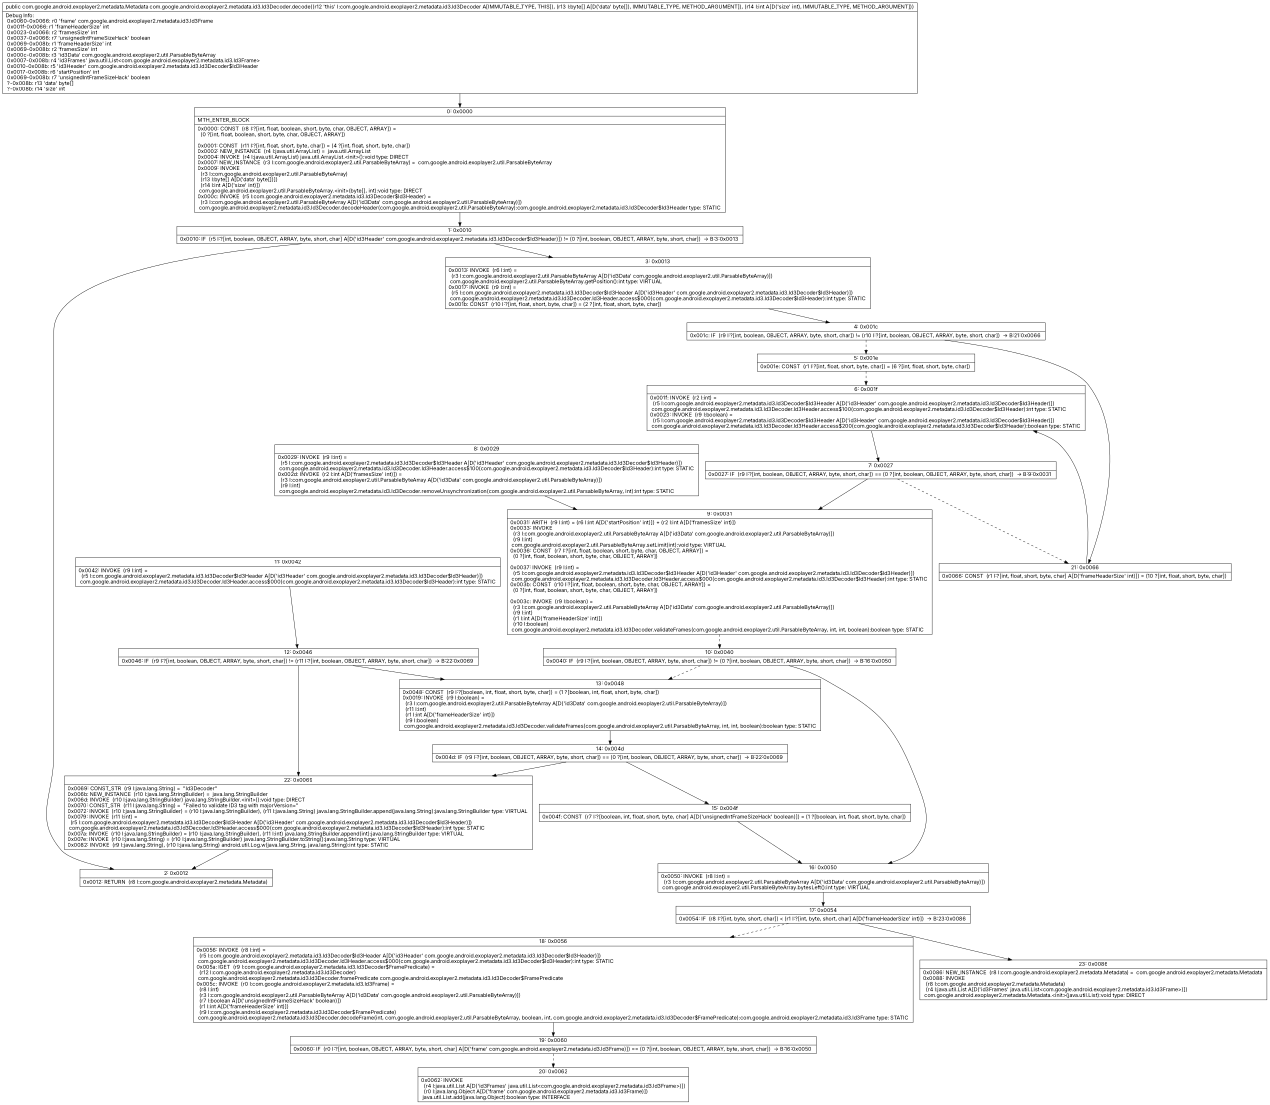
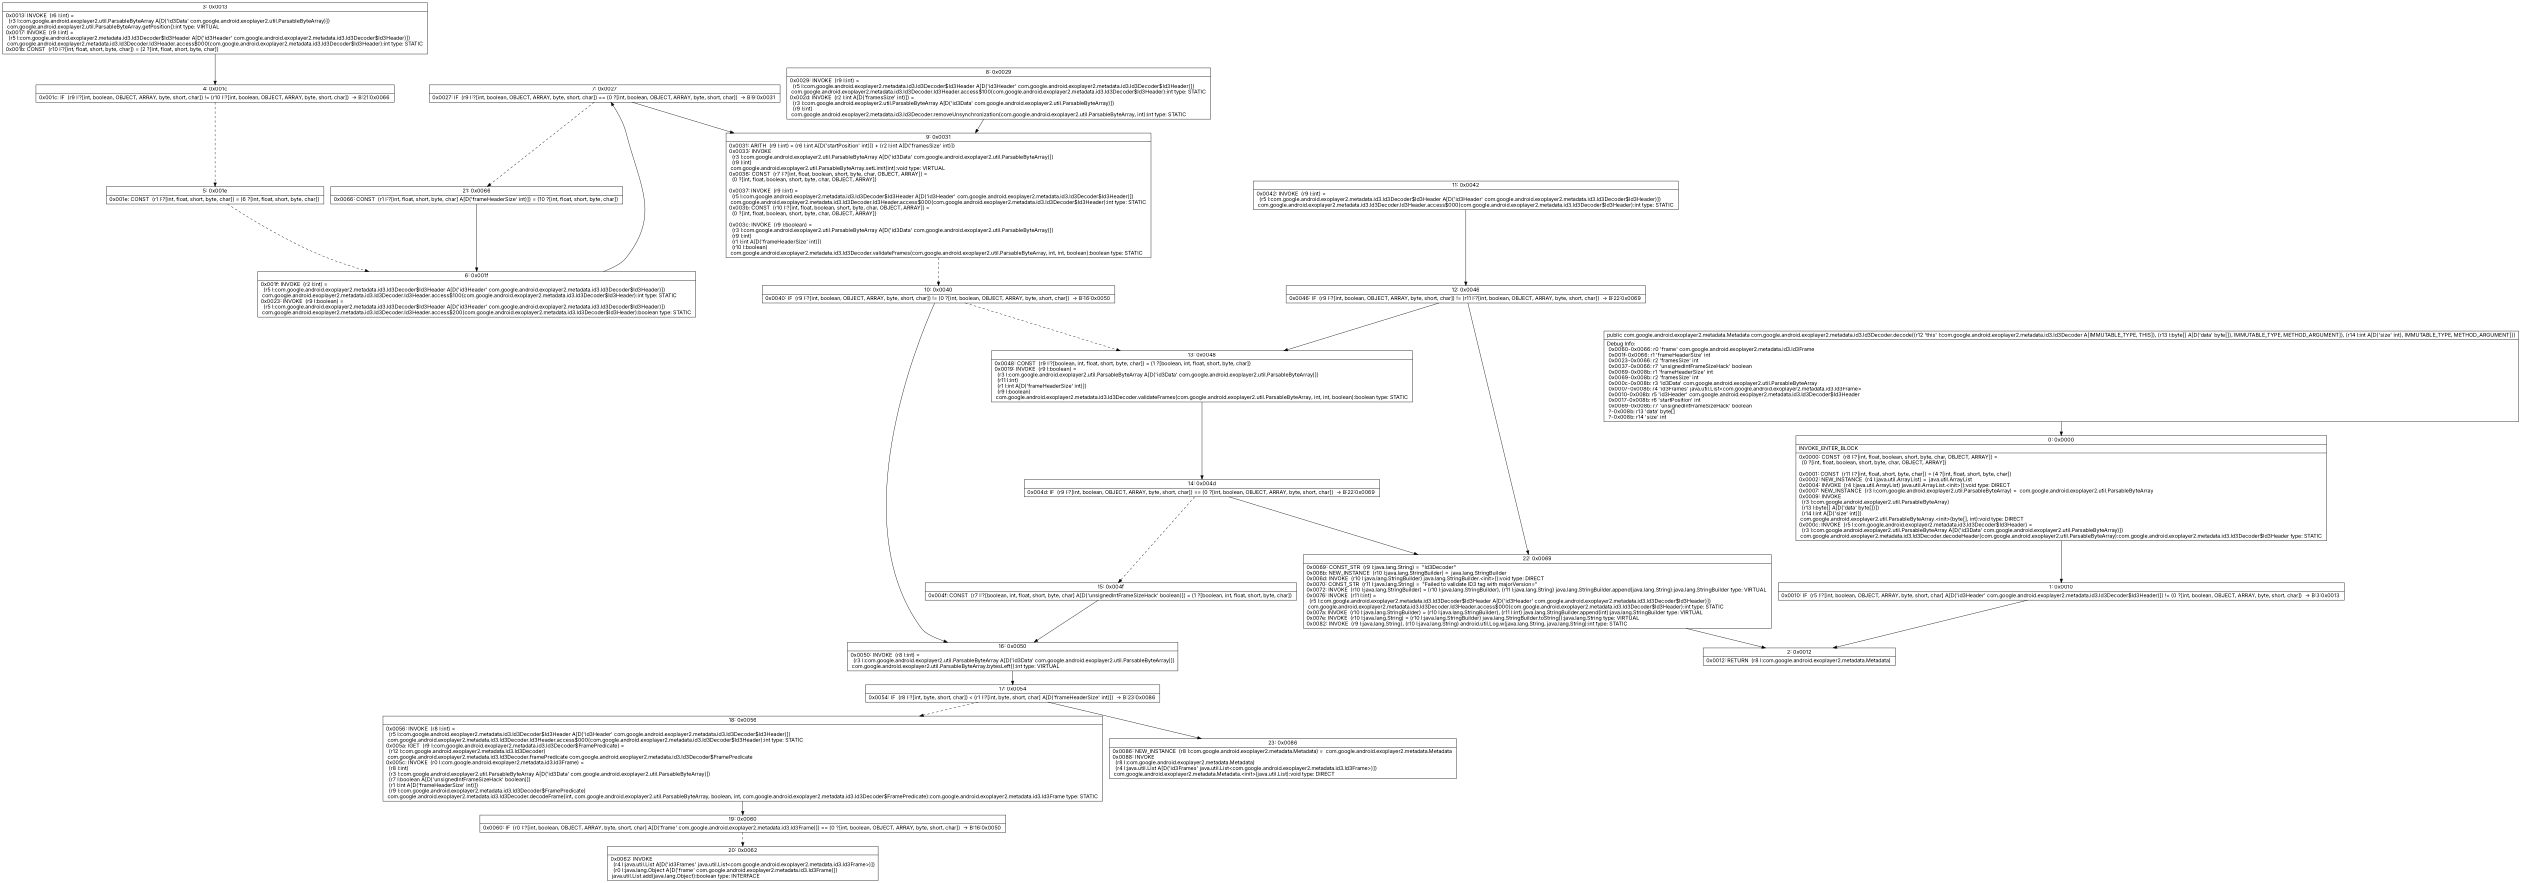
  digraph {
    fontname=Inter
    node [fontname=Inter shape=record]
    edge [fontname=Inter]
-   n1 [label="{0\:\ 0x0000|MTH_ENTER_BLOCK\l|0x0000: CONST  (r8 I:?[int, float, boolean, short, byte, char, OBJECT, ARRAY]) = \l  (0 ?[int, float, boolean, short, byte, char, OBJECT, ARRAY])\l \l0x0001: CONST  (r11 I:?[int, float, short, byte, char]) = (4 ?[int, float, short, byte, char]) \l0x0002: NEW_INSTANCE  (r4 I:java.util.ArrayList) =  java.util.ArrayList \l0x0004: INVOKE  (r4 I:java.util.ArrayList) java.util.ArrayList.\<init\>():void type: DIRECT \l0x0007: NEW_INSTANCE  (r3 I:com.google.android.exoplayer2.util.ParsableByteArray) =  com.google.android.exoplayer2.util.ParsableByteArray \l0x0009: INVOKE  \l  (r3 I:com.google.android.exoplayer2.util.ParsableByteArray)\l  (r13 I:byte[] A[D('data' byte[])])\l  (r14 I:int A[D('size' int)])\l com.google.android.exoplayer2.util.ParsableByteArray.\<init\>(byte[], int):void type: DIRECT \l0x000c: INVOKE  (r5 I:com.google.android.exoplayer2.metadata.id3.Id3Decoder$Id3Header) = \l  (r3 I:com.google.android.exoplayer2.util.ParsableByteArray A[D('id3Data' com.google.android.exoplayer2.util.ParsableByteArray)])\l com.google.android.exoplayer2.metadata.id3.Id3Decoder.decodeHeader(com.google.android.exoplayer2.util.ParsableByteArray):com.google.android.exoplayer2.metadata.id3.Id3Decoder$Id3Header type: STATIC \l}"]
+   n1 [label="{0\:\ 0x0000|INVOKE_ENTER_BLOCK\l|0x0000: CONST  (r8 I:?[int, float, boolean, short, byte, char, OBJECT, ARRAY]) = \l  (0 ?[int, float, boolean, short, byte, char, OBJECT, ARRAY])\l \l0x0001: CONST  (r11 I:?[int, float, short, byte, char]) = (4 ?[int, float, short, byte, char]) \l0x0002: NEW_INSTANCE  (r4 I:java.util.ArrayList) =  java.util.ArrayList \l0x0004: INVOKE  (r4 I:java.util.ArrayList) java.util.ArrayList.\<init\>():void type: DIRECT \l0x0007: NEW_INSTANCE  (r3 I:com.google.android.exoplayer2.util.ParsableByteArray) =  com.google.android.exoplayer2.util.ParsableByteArray \l0x0009: INVOKE  \l  (r3 I:com.google.android.exoplayer2.util.ParsableByteArray)\l  (r13 I:byte[] A[D('data' byte[])])\l  (r14 I:int A[D('size' int)])\l com.google.android.exoplayer2.util.ParsableByteArray.\<init\>(byte[], int):void type: DIRECT \l0x000c: INVOKE  (r5 I:com.google.android.exoplayer2.metadata.id3.Id3Decoder$Id3Header) = \l  (r3 I:com.google.android.exoplayer2.util.ParsableByteArray A[D('id3Data' com.google.android.exoplayer2.util.ParsableByteArray)])\l com.google.android.exoplayer2.metadata.id3.Id3Decoder.decodeHeader(com.google.android.exoplayer2.util.ParsableByteArray):com.google.android.exoplayer2.metadata.id3.Id3Decoder$Id3Header type: STATIC \l}"]
    n2 [label="{1\:\ 0x0010|0x0010: IF  (r5 I:?[int, boolean, OBJECT, ARRAY, byte, short, char] A[D('id3Header' com.google.android.exoplayer2.metadata.id3.Id3Decoder$Id3Header)]) != (0 ?[int, boolean, OBJECT, ARRAY, byte, short, char])  \-\> B:3:0x0013 \l}"]
    n3 [label="{2\:\ 0x0012|0x0012: RETURN  (r8 I:com.google.android.exoplayer2.metadata.Metadata) \l}"]
    n4 [label="{3\:\ 0x0013|0x0013: INVOKE  (r6 I:int) = \l  (r3 I:com.google.android.exoplayer2.util.ParsableByteArray A[D('id3Data' com.google.android.exoplayer2.util.ParsableByteArray)])\l com.google.android.exoplayer2.util.ParsableByteArray.getPosition():int type: VIRTUAL \l0x0017: INVOKE  (r9 I:int) = \l  (r5 I:com.google.android.exoplayer2.metadata.id3.Id3Decoder$Id3Header A[D('id3Header' com.google.android.exoplayer2.metadata.id3.Id3Decoder$Id3Header)])\l com.google.android.exoplayer2.metadata.id3.Id3Decoder.Id3Header.access$000(com.google.android.exoplayer2.metadata.id3.Id3Decoder$Id3Header):int type: STATIC \l0x001b: CONST  (r10 I:?[int, float, short, byte, char]) = (2 ?[int, float, short, byte, char]) \l}"]
    n5 [label="{4\:\ 0x001c|0x001c: IF  (r9 I:?[int, boolean, OBJECT, ARRAY, byte, short, char]) != (r10 I:?[int, boolean, OBJECT, ARRAY, byte, short, char])  \-\> B:21:0x0066 \l}"]
    n6 [label="{5\:\ 0x001e|0x001e: CONST  (r1 I:?[int, float, short, byte, char]) = (6 ?[int, float, short, byte, char]) \l}"]
    n7 [label="{21\:\ 0x0066|0x0066: CONST  (r1 I:?[int, float, short, byte, char] A[D('frameHeaderSize' int)]) = (10 ?[int, float, short, byte, char]) \l}"]
    n8 [label="{6\:\ 0x001f|0x001f: INVOKE  (r2 I:int) = \l  (r5 I:com.google.android.exoplayer2.metadata.id3.Id3Decoder$Id3Header A[D('id3Header' com.google.android.exoplayer2.metadata.id3.Id3Decoder$Id3Header)])\l com.google.android.exoplayer2.metadata.id3.Id3Decoder.Id3Header.access$100(com.google.android.exoplayer2.metadata.id3.Id3Decoder$Id3Header):int type: STATIC \l0x0023: INVOKE  (r9 I:boolean) = \l  (r5 I:com.google.android.exoplayer2.metadata.id3.Id3Decoder$Id3Header A[D('id3Header' com.google.android.exoplayer2.metadata.id3.Id3Decoder$Id3Header)])\l com.google.android.exoplayer2.metadata.id3.Id3Decoder.Id3Header.access$200(com.google.android.exoplayer2.metadata.id3.Id3Decoder$Id3Header):boolean type: STATIC \l}"]
    n9 [label="{7\:\ 0x0027|0x0027: IF  (r9 I:?[int, boolean, OBJECT, ARRAY, byte, short, char]) == (0 ?[int, boolean, OBJECT, ARRAY, byte, short, char])  \-\> B:9:0x0031 \l}"]
    n10 [label="{9\:\ 0x0031|0x0031: ARITH  (r9 I:int) = (r6 I:int A[D('startPosition' int)]) + (r2 I:int A[D('framesSize' int)]) \l0x0033: INVOKE  \l  (r3 I:com.google.android.exoplayer2.util.ParsableByteArray A[D('id3Data' com.google.android.exoplayer2.util.ParsableByteArray)])\l  (r9 I:int)\l com.google.android.exoplayer2.util.ParsableByteArray.setLimit(int):void type: VIRTUAL \l0x0036: CONST  (r7 I:?[int, float, boolean, short, byte, char, OBJECT, ARRAY]) = \l  (0 ?[int, float, boolean, short, byte, char, OBJECT, ARRAY])\l \l0x0037: INVOKE  (r9 I:int) = \l  (r5 I:com.google.android.exoplayer2.metadata.id3.Id3Decoder$Id3Header A[D('id3Header' com.google.android.exoplayer2.metadata.id3.Id3Decoder$Id3Header)])\l com.google.android.exoplayer2.metadata.id3.Id3Decoder.Id3Header.access$000(com.google.android.exoplayer2.metadata.id3.Id3Decoder$Id3Header):int type: STATIC \l0x003b: CONST  (r10 I:?[int, float, boolean, short, byte, char, OBJECT, ARRAY]) = \l  (0 ?[int, float, boolean, short, byte, char, OBJECT, ARRAY])\l \l0x003c: INVOKE  (r9 I:boolean) = \l  (r3 I:com.google.android.exoplayer2.util.ParsableByteArray A[D('id3Data' com.google.android.exoplayer2.util.ParsableByteArray)])\l  (r9 I:int)\l  (r1 I:int A[D('frameHeaderSize' int)])\l  (r10 I:boolean)\l com.google.android.exoplayer2.metadata.id3.Id3Decoder.validateFrames(com.google.android.exoplayer2.util.ParsableByteArray, int, int, boolean):boolean type: STATIC \l}"]
    n11 [label="{8\:\ 0x0029|0x0029: INVOKE  (r9 I:int) = \l  (r5 I:com.google.android.exoplayer2.metadata.id3.Id3Decoder$Id3Header A[D('id3Header' com.google.android.exoplayer2.metadata.id3.Id3Decoder$Id3Header)])\l com.google.android.exoplayer2.metadata.id3.Id3Decoder.Id3Header.access$100(com.google.android.exoplayer2.metadata.id3.Id3Decoder$Id3Header):int type: STATIC \l0x002d: INVOKE  (r2 I:int A[D('framesSize' int)]) = \l  (r3 I:com.google.android.exoplayer2.util.ParsableByteArray A[D('id3Data' com.google.android.exoplayer2.util.ParsableByteArray)])\l  (r9 I:int)\l com.google.android.exoplayer2.metadata.id3.Id3Decoder.removeUnsynchronization(com.google.android.exoplayer2.util.ParsableByteArray, int):int type: STATIC \l}"]
    n12 [label="{10\:\ 0x0040|0x0040: IF  (r9 I:?[int, boolean, OBJECT, ARRAY, byte, short, char]) != (0 ?[int, boolean, OBJECT, ARRAY, byte, short, char])  \-\> B:16:0x0050 \l}"]
    n13 [label="{16\:\ 0x0050|0x0050: INVOKE  (r8 I:int) = \l  (r3 I:com.google.android.exoplayer2.util.ParsableByteArray A[D('id3Data' com.google.android.exoplayer2.util.ParsableByteArray)])\l com.google.android.exoplayer2.util.ParsableByteArray.bytesLeft():int type: VIRTUAL \l}"]
    n14 [label="{13\:\ 0x0048|0x0048: CONST  (r9 I:?[boolean, int, float, short, byte, char]) = (1 ?[boolean, int, float, short, byte, char]) \l0x0019: INVOKE  (r9 I:boolean) = \l  (r3 I:com.google.android.exoplayer2.util.ParsableByteArray A[D('id3Data' com.google.android.exoplayer2.util.ParsableByteArray)])\l  (r11 I:int)\l  (r1 I:int A[D('frameHeaderSize' int)])\l  (r9 I:boolean)\l com.google.android.exoplayer2.metadata.id3.Id3Decoder.validateFrames(com.google.android.exoplayer2.util.ParsableByteArray, int, int, boolean):boolean type: STATIC \l}"]
    n15 [label="{11\:\ 0x0042|0x0042: INVOKE  (r9 I:int) = \l  (r5 I:com.google.android.exoplayer2.metadata.id3.Id3Decoder$Id3Header A[D('id3Header' com.google.android.exoplayer2.metadata.id3.Id3Decoder$Id3Header)])\l com.google.android.exoplayer2.metadata.id3.Id3Decoder.Id3Header.access$000(com.google.android.exoplayer2.metadata.id3.Id3Decoder$Id3Header):int type: STATIC \l}"]
    n16 [label="{12\:\ 0x0046|0x0046: IF  (r9 I:?[int, boolean, OBJECT, ARRAY, byte, short, char]) != (r11 I:?[int, boolean, OBJECT, ARRAY, byte, short, char])  \-\> B:22:0x0069 \l}"]
    n17 [label="{17\:\ 0x0054|0x0054: IF  (r8 I:?[int, byte, short, char]) \< (r1 I:?[int, byte, short, char] A[D('frameHeaderSize' int)])  \-\> B:23:0x0086 \l}"]
-   n18 [label="{22\:\ 0x0069|0x0069: CONST_STR  (r9 I:java.lang.String) =  \"Id3Decoder\" \l0x006b: NEW_INSTANCE  (r10 I:java.lang.StringBuilder) =  java.lang.StringBuilder \l0x006d: INVOKE  (r10 I:java.lang.StringBuilder) java.lang.StringBuilder.\<init\>():void type: DIRECT \l0x0070: CONST_STR  (r11 I:java.lang.String) =  \"Failed to validate ID3 tag with majorVersion=\" \l0x0072: INVOKE  (r10 I:java.lang.StringBuilder) = (r10 I:java.lang.StringBuilder), (r11 I:java.lang.String) java.lang.StringBuilder.append(java.lang.String):java.lang.StringBuilder type: VIRTUAL \l0x0079: INVOKE  (r11 I:int) = \l  (r5 I:com.google.android.exoplayer2.metadata.id3.Id3Decoder$Id3Header A[D('id3Header' com.google.android.exoplayer2.metadata.id3.Id3Decoder$Id3Header)])\l com.google.android.exoplayer2.metadata.id3.Id3Decoder.Id3Header.access$000(com.google.android.exoplayer2.metadata.id3.Id3Decoder$Id3Header):int type: STATIC \l0x007a: INVOKE  (r10 I:java.lang.StringBuilder) = (r10 I:java.lang.StringBuilder), (r11 I:int) java.lang.StringBuilder.append(int):java.lang.StringBuilder type: VIRTUAL \l0x007e: INVOKE  (r10 I:java.lang.String) = (r10 I:java.lang.StringBuilder) java.lang.StringBuilder.toString():java.lang.String type: VIRTUAL \l0x0082: INVOKE  (r9 I:java.lang.String), (r10 I:java.lang.String) android.util.Log.w(java.lang.String, java.lang.String):int type: STATIC \l}"]
+   n18 [label="{22\:\ 0x0069|0x0069: CONST_STR  (r9 I:java.lang.String) =  \"Id3Decoder\" \l0x006b: NEW_INSTANCE  (r10 I:java.lang.StringBuilder) =  java.lang.StringBuilder \l0x006d: INVOKE  (r10 I:java.lang.StringBuilder) java.lang.StringBuilder.\<init\>():void type: DIRECT \l0x0070: CONST_STR  (r11 I:java.lang.String) =  \"Failed to validate ID3 tag with majorVersion=\" \l0x0072: INVOKE  (r10 I:java.lang.StringBuilder) = (r10 I:java.lang.StringBuilder), (r11 I:java.lang.String) java.lang.StringBuilder.append(java.lang.String):java.lang.StringBuilder type: VIRTUAL \l0x0076: INVOKE  (r11 I:int) = \l  (r5 I:com.google.android.exoplayer2.metadata.id3.Id3Decoder$Id3Header A[D('id3Header' com.google.android.exoplayer2.metadata.id3.Id3Decoder$Id3Header)])\l com.google.android.exoplayer2.metadata.id3.Id3Decoder.Id3Header.access$000(com.google.android.exoplayer2.metadata.id3.Id3Decoder$Id3Header):int type: STATIC \l0x007a: INVOKE  (r10 I:java.lang.StringBuilder) = (r10 I:java.lang.StringBuilder), (r11 I:int) java.lang.StringBuilder.append(int):java.lang.StringBuilder type: VIRTUAL \l0x007e: INVOKE  (r10 I:java.lang.String) = (r10 I:java.lang.StringBuilder) java.lang.StringBuilder.toString():java.lang.String type: VIRTUAL \l0x0082: INVOKE  (r9 I:java.lang.String), (r10 I:java.lang.String) android.util.Log.w(java.lang.String, java.lang.String):int type: STATIC \l}"]
    n19 [label="{14\:\ 0x004d|0x004d: IF  (r9 I:?[int, boolean, OBJECT, ARRAY, byte, short, char]) == (0 ?[int, boolean, OBJECT, ARRAY, byte, short, char])  \-\> B:22:0x0069 \l}"]
    n20 [label="{15\:\ 0x004f|0x004f: CONST  (r7 I:?[boolean, int, float, short, byte, char] A[D('unsignedIntFrameSizeHack' boolean)]) = (1 ?[boolean, int, float, short, byte, char]) \l}"]
    n21 [label="{18\:\ 0x0056|0x0056: INVOKE  (r8 I:int) = \l  (r5 I:com.google.android.exoplayer2.metadata.id3.Id3Decoder$Id3Header A[D('id3Header' com.google.android.exoplayer2.metadata.id3.Id3Decoder$Id3Header)])\l com.google.android.exoplayer2.metadata.id3.Id3Decoder.Id3Header.access$000(com.google.android.exoplayer2.metadata.id3.Id3Decoder$Id3Header):int type: STATIC \l0x005a: IGET  (r9 I:com.google.android.exoplayer2.metadata.id3.Id3Decoder$FramePredicate) = \l  (r12 I:com.google.android.exoplayer2.metadata.id3.Id3Decoder)\l com.google.android.exoplayer2.metadata.id3.Id3Decoder.framePredicate com.google.android.exoplayer2.metadata.id3.Id3Decoder$FramePredicate \l0x005c: INVOKE  (r0 I:com.google.android.exoplayer2.metadata.id3.Id3Frame) = \l  (r8 I:int)\l  (r3 I:com.google.android.exoplayer2.util.ParsableByteArray A[D('id3Data' com.google.android.exoplayer2.util.ParsableByteArray)])\l  (r7 I:boolean A[D('unsignedIntFrameSizeHack' boolean)])\l  (r1 I:int A[D('frameHeaderSize' int)])\l  (r9 I:com.google.android.exoplayer2.metadata.id3.Id3Decoder$FramePredicate)\l com.google.android.exoplayer2.metadata.id3.Id3Decoder.decodeFrame(int, com.google.android.exoplayer2.util.ParsableByteArray, boolean, int, com.google.android.exoplayer2.metadata.id3.Id3Decoder$FramePredicate):com.google.android.exoplayer2.metadata.id3.Id3Frame type: STATIC \l}"]
    n22 [label="{23\:\ 0x0086|0x0086: NEW_INSTANCE  (r8 I:com.google.android.exoplayer2.metadata.Metadata) =  com.google.android.exoplayer2.metadata.Metadata \l0x0088: INVOKE  \l  (r8 I:com.google.android.exoplayer2.metadata.Metadata)\l  (r4 I:java.util.List A[D('id3Frames' java.util.List\<com.google.android.exoplayer2.metadata.id3.Id3Frame\>)])\l com.google.android.exoplayer2.metadata.Metadata.\<init\>(java.util.List):void type: DIRECT \l}"]
    n23 [label="{19\:\ 0x0060|0x0060: IF  (r0 I:?[int, boolean, OBJECT, ARRAY, byte, short, char] A[D('frame' com.google.android.exoplayer2.metadata.id3.Id3Frame)]) == (0 ?[int, boolean, OBJECT, ARRAY, byte, short, char])  \-\> B:16:0x0050 \l}"]
    n24 [label="{20\:\ 0x0062|0x0062: INVOKE  \l  (r4 I:java.util.List A[D('id3Frames' java.util.List\<com.google.android.exoplayer2.metadata.id3.Id3Frame\>)])\l  (r0 I:java.lang.Object A[D('frame' com.google.android.exoplayer2.metadata.id3.Id3Frame)])\l java.util.List.add(java.lang.Object):boolean type: INTERFACE \l}"]
    n25 [label="{public com.google.android.exoplayer2.metadata.Metadata com.google.android.exoplayer2.metadata.id3.Id3Decoder.decode((r12 'this' I:com.google.android.exoplayer2.metadata.id3.Id3Decoder A[IMMUTABLE_TYPE, THIS]), (r13 I:byte[] A[D('data' byte[]), IMMUTABLE_TYPE, METHOD_ARGUMENT]), (r14 I:int A[D('size' int), IMMUTABLE_TYPE, METHOD_ARGUMENT]))  | Debug Info:\l  0x0060\-0x0066: r0 'frame' com.google.android.exoplayer2.metadata.id3.Id3Frame\l  0x001f\-0x0066: r1 'frameHeaderSize' int\l  0x0023\-0x0066: r2 'framesSize' int\l  0x0037\-0x0066: r7 'unsignedIntFrameSizeHack' boolean\l  0x0069\-0x008b: r1 'frameHeaderSize' int\l  0x0069\-0x008b: r2 'framesSize' int\l  0x000c\-0x008b: r3 'id3Data' com.google.android.exoplayer2.util.ParsableByteArray\l  0x0007\-0x008b: r4 'id3Frames' java.util.List\<com.google.android.exoplayer2.metadata.id3.Id3Frame\>\l  0x0010\-0x008b: r5 'id3Header' com.google.android.exoplayer2.metadata.id3.Id3Decoder$Id3Header\l  0x0017\-0x008b: r6 'startPosition' int\l  0x0069\-0x008b: r7 'unsignedIntFrameSizeHack' boolean\l  ?\-0x008b: r13 'data' byte[]\l  ?\-0x008b: r14 'size' int\l}"]
    n1 -> n2
    n2 -> n3 [style=solid]
-   n2 -> n4
    n4 -> n5
    n5 -> n6 [style=dashed]
-   n5 -> n7
    n6 -> n8 [style=dashed]
    n7 -> n8
    n8 -> n9
    n9 -> n7 [style=dashed]
    n9 -> n10
    n10 -> n12 [style=dashed]
    n11 -> n10
    n12 -> n13
    n12 -> n14 [style=dashed]
    n13 -> n17
    n14 -> n19
    n15 -> n16
    n16 -> n14 [style=solid]
    n16 -> n18
    n17 -> n21 [style=dashed]
    n17 -> n22
    n18 -> n3
    n19 -> n18
-   n19 -> n20 [style=solid]
+   n19 -> n20 [style=dashed]
    n20 -> n13
    n21 -> n23
    n23 -> n24 [style=dashed]
    n25 -> n1
  }
